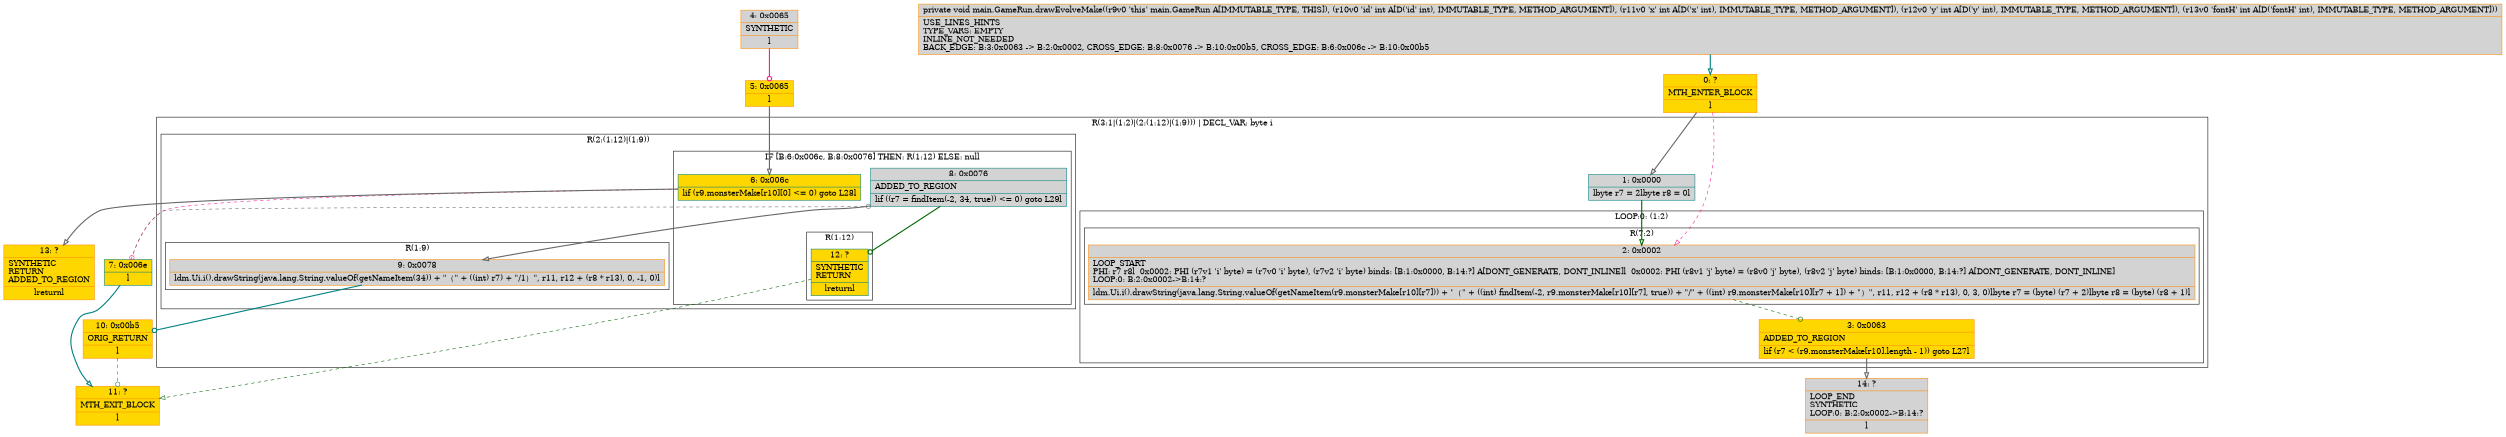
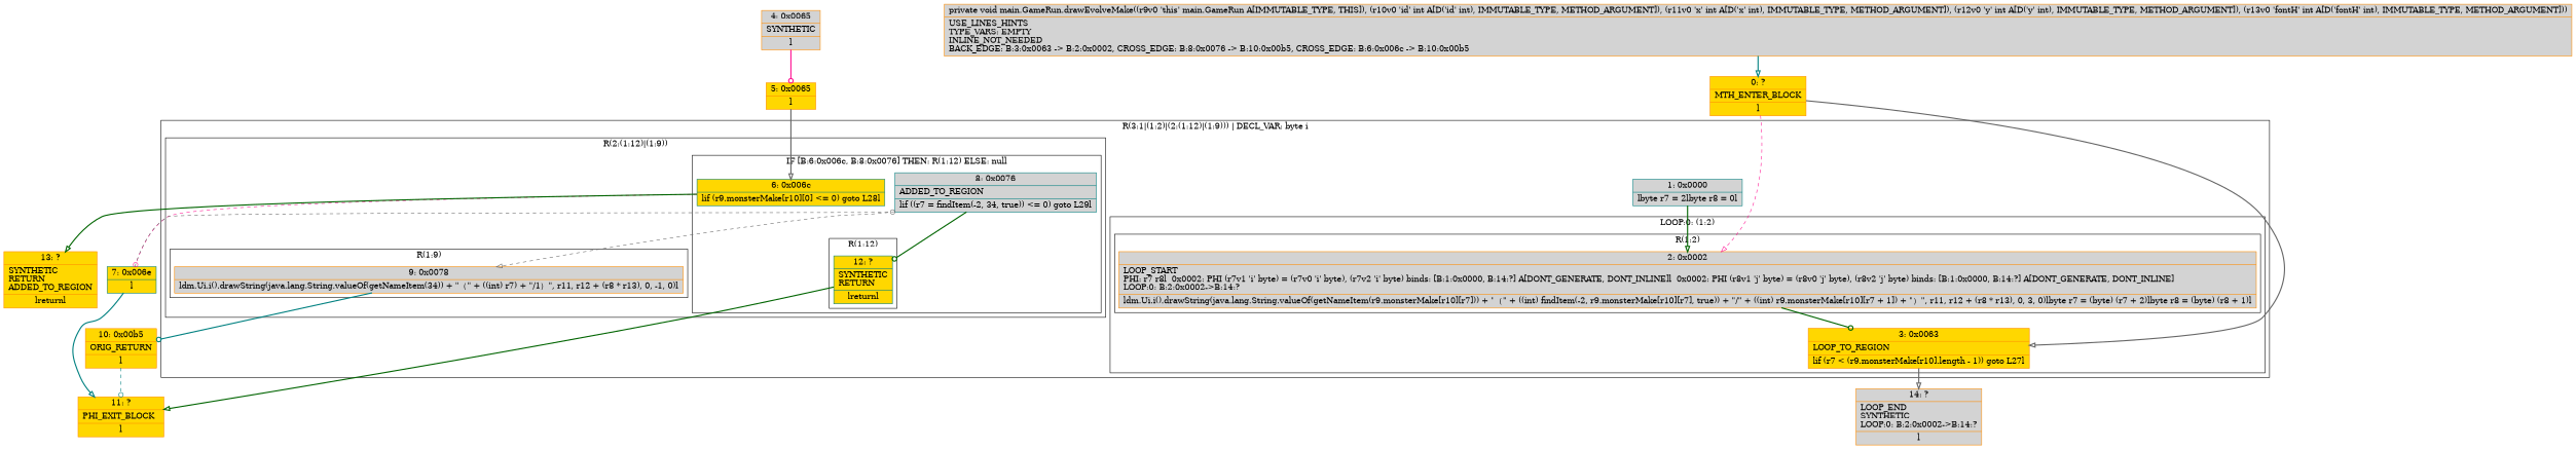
  digraph {
    node [color=darkorange fillcolor=gold shape=record style=filled]
    edge [arrowhead=onormal color=darkgreen style=bold]
    n1 [fillcolor=lightgrey label="{2\:\ 0x0002|LOOP_START\lPHI: r7 r8l  0x0002: PHI (r7v1 'i' byte) = (r7v0 'i' byte), (r7v2 'i' byte) binds: [B:1:0x0000, B:14:?] A[DONT_GENERATE, DONT_INLINE]l  0x0002: PHI (r8v1 'j' byte) = (r8v0 'j' byte), (r8v2 'j' byte) binds: [B:1:0x0000, B:14:?] A[DONT_GENERATE, DONT_INLINE]\lLOOP:0: B:2:0x0002\-\>B:14:?\l|ldm.Ui.i().drawString(java.lang.String.valueOf(getNameItem(r9.monsterMake[r10][r7])) + \"（\" + ((int) findItem(\-2, r9.monsterMake[r10][r7], true)) + \"\/\" + ((int) r9.monsterMake[r10][r7 + 1]) + \"）\", r11, r12 + (r8 * r13), 0, 3, 0)lbyte r7 = (byte) (r7 + 2)lbyte r8 = (byte) (r8 + 1)l}"]
-   n2 [label="{3\:\ 0x0063|ADDED_TO_REGION\l|lif (r7 \< (r9.monsterMake[r10].length \- 1)) goto L27l}"]
+   n2 [label="{3\:\ 0x0063|LOOP_TO_REGION\l|lif (r7 \< (r9.monsterMake[r10].length \- 1)) goto L27l}"]
    n3 [color=teal label="{12\:\ ?|SYNTHETIC\lRETURN\l|lreturnl}"]
    n4 [color=teal label="{6\:\ 0x006c|lif (r9.monsterMake[r10][0] \<= 0) goto L28l}"]
    n5 [color=teal fillcolor=lightgrey label="{8\:\ 0x0076|ADDED_TO_REGION\l|lif ((r7 = findItem(\-2, 34, true)) \<= 0) goto L29l}"]
    n6 [fillcolor=lightgrey label="{9\:\ 0x0078|ldm.Ui.i().drawString(java.lang.String.valueOf(getNameItem(34)) + \"（\" + ((int) r7) + \"\/1）\", r11, r12 + (r8 * r13), 0, \-1, 0)l}"]
    n7 [color=teal fillcolor=lightgrey label="{1\:\ 0x0000|lbyte r7 = 2lbyte r8 = 0l}"]
    n8 [fillcolor=lightgrey label="{14\:\ ?|LOOP_END\lSYNTHETIC\lLOOP:0: B:2:0x0002\-\>B:14:?\l|l}"]
-   n9 [label="{11\:\ ?|MTH_EXIT_BLOCK\l|l}"]
+   n9 [label="{11\:\ ?|PHI_EXIT_BLOCK\l|l}"]
    n10 [color=teal label="{7\:\ 0x006e|l}"]
    n11 [label="{13\:\ ?|SYNTHETIC\lRETURN\lADDED_TO_REGION\l|lreturnl}"]
    n12 [label="{10\:\ 0x00b5|ORIG_RETURN\l|l}"]
    n13 [fillcolor=lightgrey label="{4\:\ 0x0065|SYNTHETIC\l|l}"]
    n14 [label="{5\:\ 0x0065|l}"]
    n15 [label="{0\:\ ?|MTH_ENTER_BLOCK\l|l}"]
    n16 [fillcolor=lightgrey label="{private void main.GameRun.drawEvolveMake((r9v0 'this' main.GameRun A[IMMUTABLE_TYPE, THIS]), (r10v0 'id' int A[D('id' int), IMMUTABLE_TYPE, METHOD_ARGUMENT]), (r11v0 'x' int A[D('x' int), IMMUTABLE_TYPE, METHOD_ARGUMENT]), (r12v0 'y' int A[D('y' int), IMMUTABLE_TYPE, METHOD_ARGUMENT]), (r13v0 'fontH' int A[D('fontH' int), IMMUTABLE_TYPE, METHOD_ARGUMENT]))  | USE_LINES_HINTS\lTYPE_VARS: EMPTY\lINLINE_NOT_NEEDED\lBACK_EDGE: B:3:0x0063 \-\> B:2:0x0002, CROSS_EDGE: B:8:0x0076 \-\> B:10:0x00b5, CROSS_EDGE: B:6:0x006c \-\> B:10:0x00b5\l}"]
    subgraph cluster_1 {
      label="R(3:1|(1:2)|(2:(1:12)|(1:9))) | DECL_VAR: byte i\l"
      n7
      subgraph cluster_2 {
        label="LOOP:0: (1:2)"
        n2
        subgraph cluster_3 {
-         label="R(7:2)"
+         label="R(1:2)"
          n1
        }
      }
      subgraph cluster_4 {
        label="R(2:(1:12)|(1:9))"
        subgraph cluster_5 {
          label="IF [B:6:0x006c, B:8:0x0076] THEN: R(1:12) ELSE: null"
          n4
          n5
          subgraph cluster_6 {
            label="R(1:12)"
            n3
          }
        }
        subgraph cluster_7 {
          label="R(1:9)"
          n6
        }
      }
    }
-   n1 -> n2 [arrowhead=odot style=dashed]
+   n1 -> n2 [arrowhead=odot]
    n2 -> n8 [color=gray40]
-   n3 -> n9 [style=dashed]
+   n3 -> n9
    n4 -> n10 [arrowhead=odot color=deeppink style=dashed]
-   n4 -> n11 [color=gray40]
+   n4 -> n11
    n5 -> n3 [arrowhead=odot]
-   n5 -> n6 [color=gray40]
+   n5 -> n6 [color=gray40 style=dashed]
    n6 -> n12 [arrowhead=odot color=teal]
    n7 -> n1
    n10 -> n5 [arrowhead=odot color=gray40 style=dashed]
    n10 -> n9 [color=teal]
    n12 -> n9 [arrowhead=odot color=teal style=dashed]
    n13 -> n14 [arrowhead=odot color=deeppink]
    n14 -> n4 [color=gray40]
    n15 -> n1 [color=deeppink style=dashed]
-   n15 -> n7 [color=gray40]
+   n15 -> n2 [color=gray40]
    n16 -> n15 [color=teal]
  }
